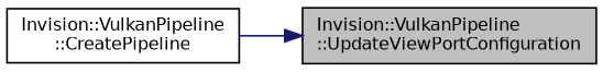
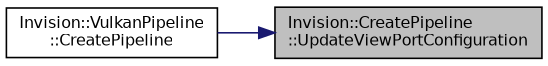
  digraph {
    rankdir=RL
    node [color=black fontname=Helvetica fontsize=10 shape=record style=filled]
-   n1 [fillcolor=grey75 fontcolor=black height=0.2 label="Invision::VulkanPipeline\l::UpdateViewPortConfiguration" width=0.4]
+   n1 [fillcolor=grey75 fontcolor=black height=0.2 label="Invision::CreatePipeline\l::UpdateViewPortConfiguration" width=0.4]
    n2 [fillcolor=white height=0.2 label="Invision::VulkanPipeline\l::CreatePipeline" width=0.4]
    n1 -> n2 [color=midnightblue dir=back fontname=Helvetica fontsize=10 labelfontname=Helvetica labelfontsize=10 style=solid]
  }
